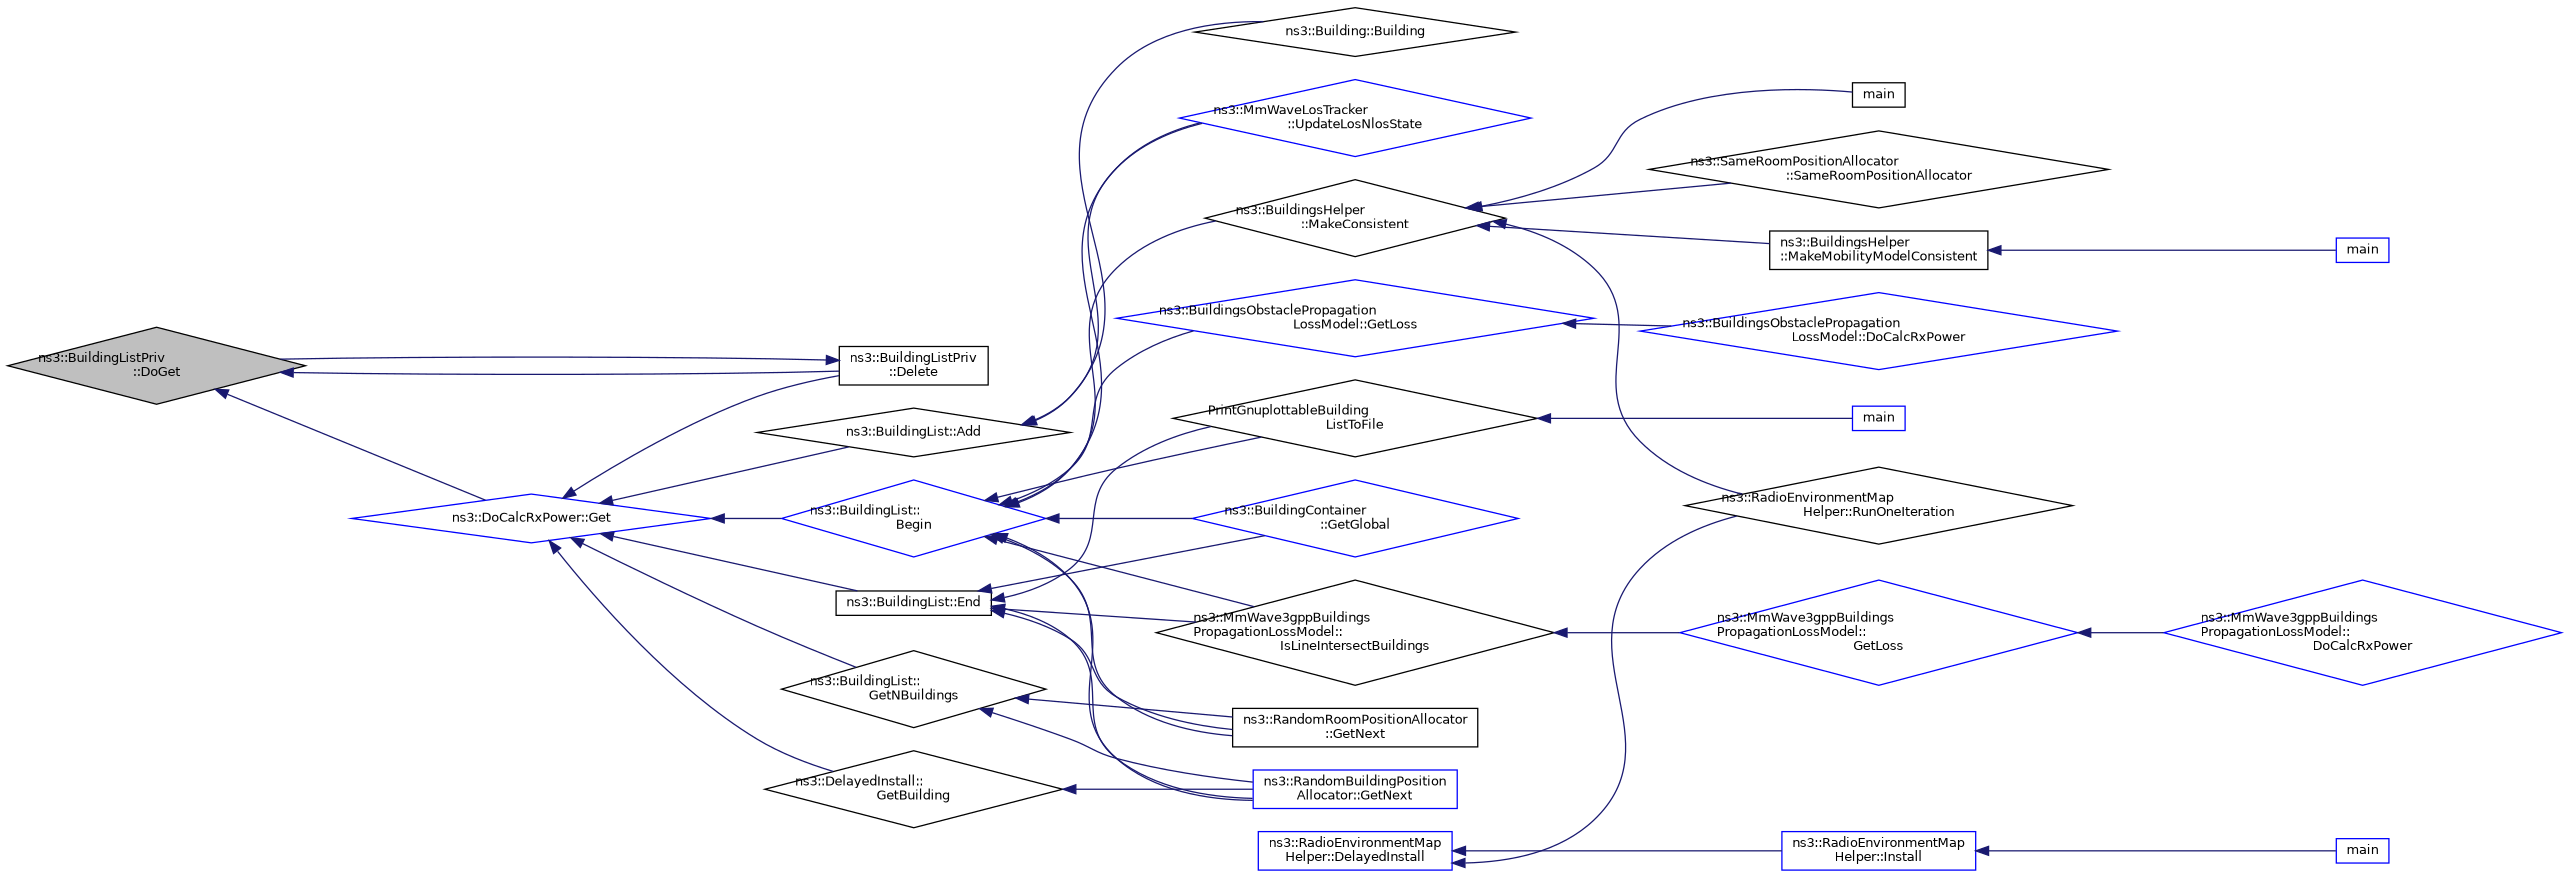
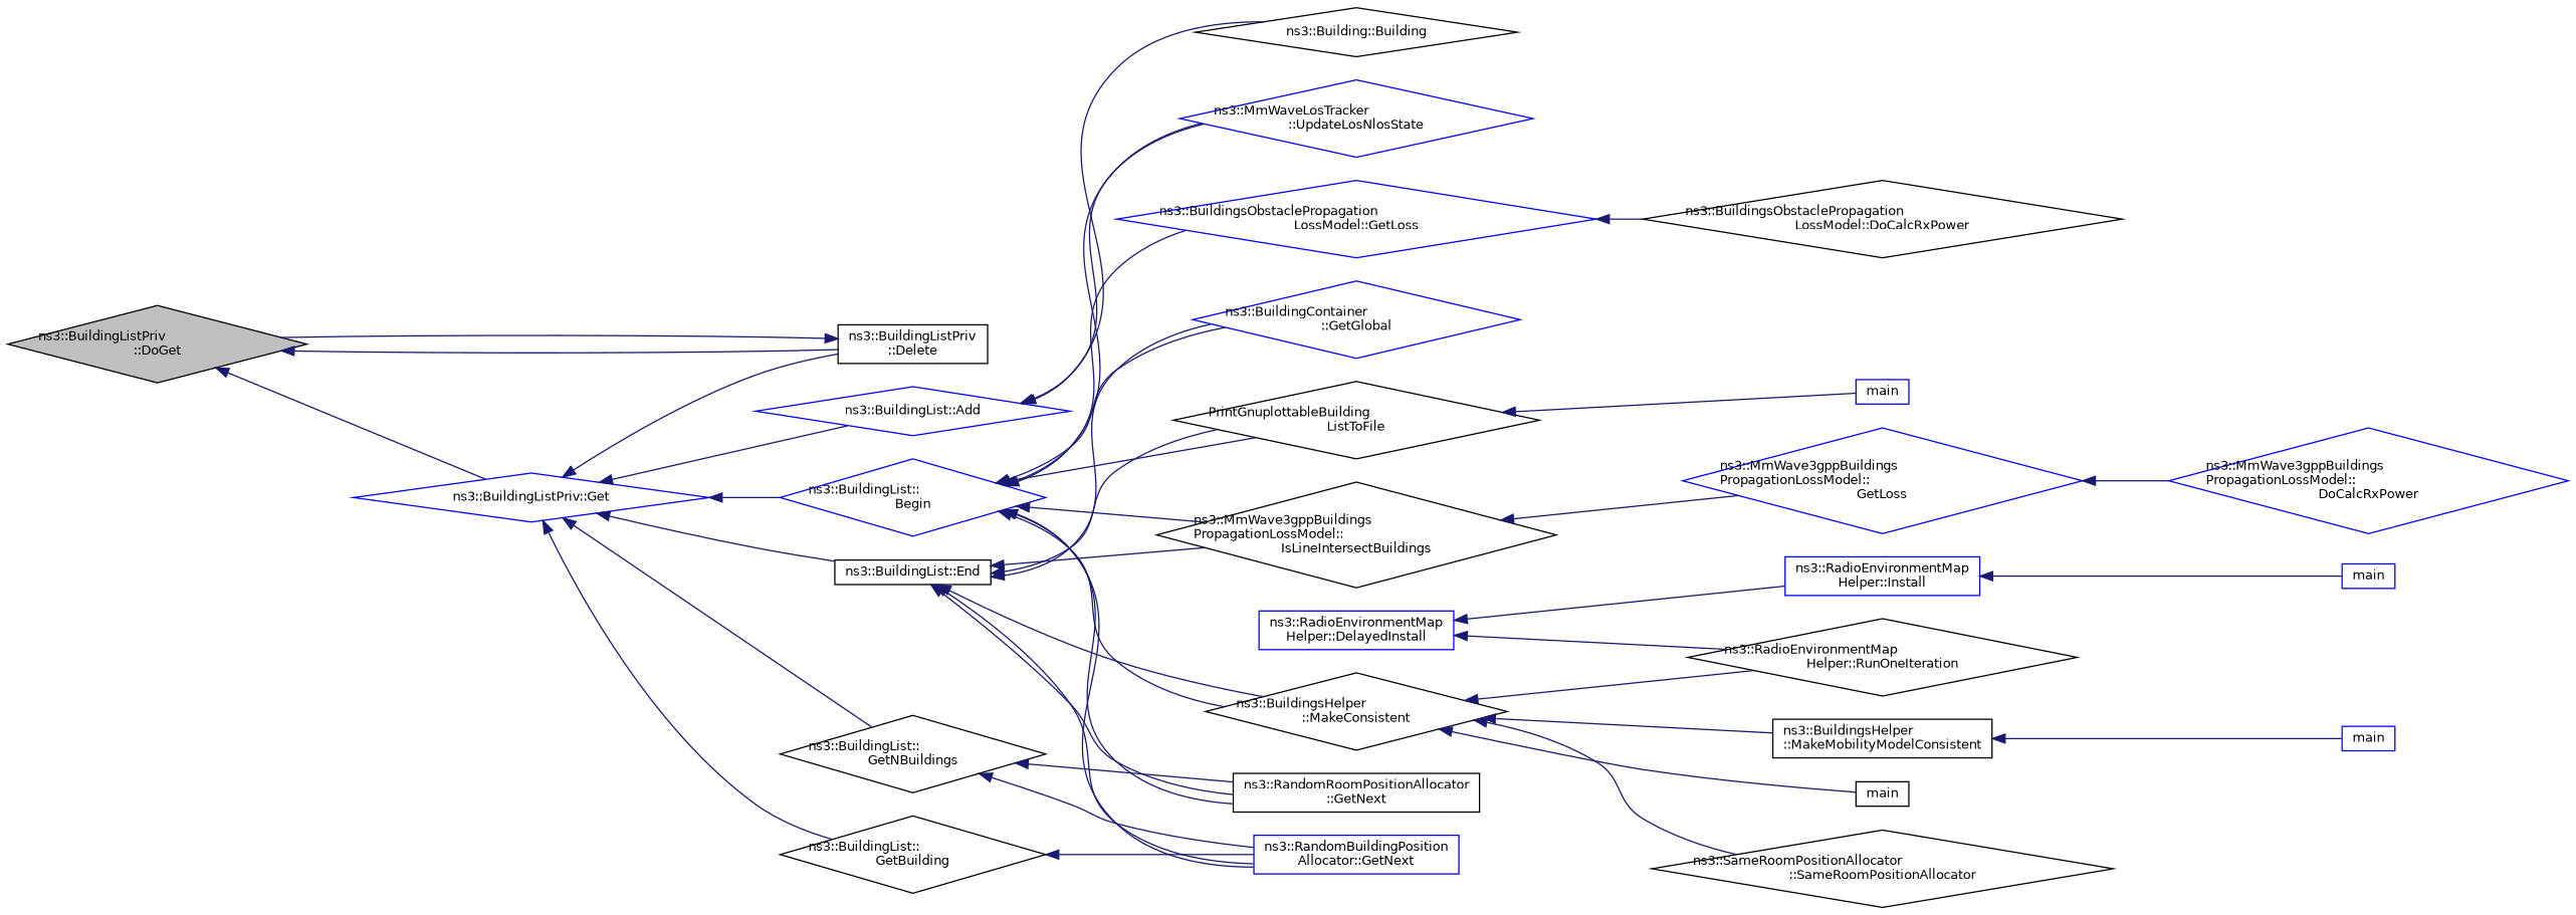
  digraph {
    rankdir=LR
    node [color=black fillcolor=white fontname=Helvetica fontsize=10 shape=diamond style=filled]
    edge [color=midnightblue dir=back fontname=Helvetica fontsize=10 labelfontname=Helvetica labelfontsize=10 style=solid]
    n1 [fillcolor=grey75 fontcolor=black height=0.2 label="ns3::BuildingListPriv\l::DoGet" width=0.4]
-   n2 [color=blue height=0.2 label="ns3::DoCalcRxPower::Get" width=0.4]
+   n2 [color=blue height=0.2 label="ns3::BuildingListPriv::Get" width=0.4]
    n3 [height=0.2 label="ns3::BuildingListPriv\l::Delete" shape=box width=0.4]
-   n4 [height=0.2 label="ns3::BuildingList::Add" width=0.4]
+   n4 [color=blue height=0.2 label="ns3::BuildingList::Add" width=0.4]
    n5 [color=blue height=0.2 label="ns3::BuildingList::\lBegin" width=0.4]
    n6 [height=0.2 label="ns3::BuildingList::End" shape=box width=0.4]
-   n7 [height=0.2 label="ns3::DelayedInstall::\lGetBuilding" width=0.4]
+   n7 [height=0.2 label="ns3::BuildingList::\lGetBuilding" width=0.4]
    n8 [height=0.2 label="ns3::BuildingList::\lGetNBuildings" width=0.4]
    n9 [height=0.2 label="ns3::Building::Building" width=0.4]
    n10 [color=blue height=0.2 label="ns3::MmWaveLosTracker\l::UpdateLosNlosState" width=0.4]
    n11 [color=blue height=0.2 label="ns3::BuildingContainer\l::GetGlobal" width=0.4]
    n12 [color=blue height=0.2 label="ns3::RandomBuildingPosition\lAllocator::GetNext" shape=box width=0.4]
    n13 [height=0.2 label="ns3::RandomRoomPositionAllocator\l::GetNext" shape=box width=0.4]
    n14 [height=0.2 label="ns3::BuildingsHelper\l::MakeConsistent" width=0.4]
    n15 [height=0.2 label="PrintGnuplottableBuilding\lListToFile" width=0.4]
    n16 [color=blue height=0.2 label="ns3::BuildingsObstaclePropagation\lLossModel::GetLoss" width=0.4]
    n17 [height=0.2 label="ns3::MmWave3gppBuildings\lPropagationLossModel::\lIsLineIntersectBuildings" width=0.4]
    n18 [height=0.2 label=main shape=box width=0.4]
    n19 [height=0.2 label="ns3::SameRoomPositionAllocator\l::SameRoomPositionAllocator" width=0.4]
    n20 [height=0.2 label="ns3::BuildingsHelper\l::MakeMobilityModelConsistent" shape=box width=0.4]
    n21 [height=0.2 label="ns3::RadioEnvironmentMap\lHelper::RunOneIteration" width=0.4]
    n22 [color=blue height=0.2 label=main shape=box width=0.4]
-   n23 [color=blue height=0.2 label="ns3::BuildingsObstaclePropagation\lLossModel::DoCalcRxPower" width=0.4]
+   n23 [height=0.2 label="ns3::BuildingsObstaclePropagation\lLossModel::DoCalcRxPower" width=0.4]
    n24 [color=blue height=0.2 label="ns3::MmWave3gppBuildings\lPropagationLossModel::\lGetLoss" width=0.4]
    n25 [color=blue height=0.2 label=main shape=box width=0.4]
    n26 [color=blue height=0.2 label="ns3::RadioEnvironmentMap\lHelper::DelayedInstall" shape=box width=0.4]
    n27 [color=blue height=0.2 label="ns3::RadioEnvironmentMap\lHelper::Install" shape=box width=0.4]
    n28 [color=blue height=0.2 label=main shape=box width=0.4]
    n29 [color=blue height=0.2 label="ns3::MmWave3gppBuildings\lPropagationLossModel::\lDoCalcRxPower" width=0.4]
    n1 -> n2
    n1 -> n3
    n2 -> n3
    n2 -> n4
    n2 -> n5
    n2 -> n6
    n2 -> n7
    n2 -> n8
    n3 -> n1
    n4 -> n9
    n4 -> n10
    n5 -> n10
    n5 -> n11
    n5 -> n12
    n5 -> n13
    n5 -> n14
    n5 -> n15
    n5 -> n16
    n5 -> n17
    n6 -> n11
    n6 -> n12
    n6 -> n13
+   n6 -> n14
    n6 -> n15
    n6 -> n17
    n7 -> n12
    n8 -> n12
    n8 -> n13
    n14 -> n18
    n14 -> n19
    n14 -> n20
    n14 -> n21
    n15 -> n22
    n16 -> n23
    n17 -> n24
    n20 -> n25
    n24 -> n29
    n26 -> n21
    n26 -> n27
    n27 -> n28
  }
